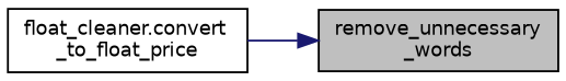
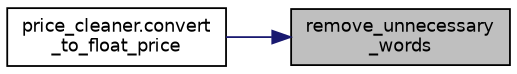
  digraph {
    rankdir=RL
    node [color=black fontname=Helvetica fontsize=10 shape=record style=filled]
    n1 [fillcolor=grey75 fontcolor=black height=0.2 label="remove_unnecessary\l_words" width=0.4]
-   n2 [fillcolor=white height=0.2 label="float_cleaner.convert\l_to_float_price" width=0.4]
+   n2 [fillcolor=white height=0.2 label="price_cleaner.convert\l_to_float_price" width=0.4]
    n1 -> n2 [color=midnightblue dir=back fontname=Helvetica fontsize=10 labelfontname=Helvetica labelfontsize=10 style=solid]
  }
